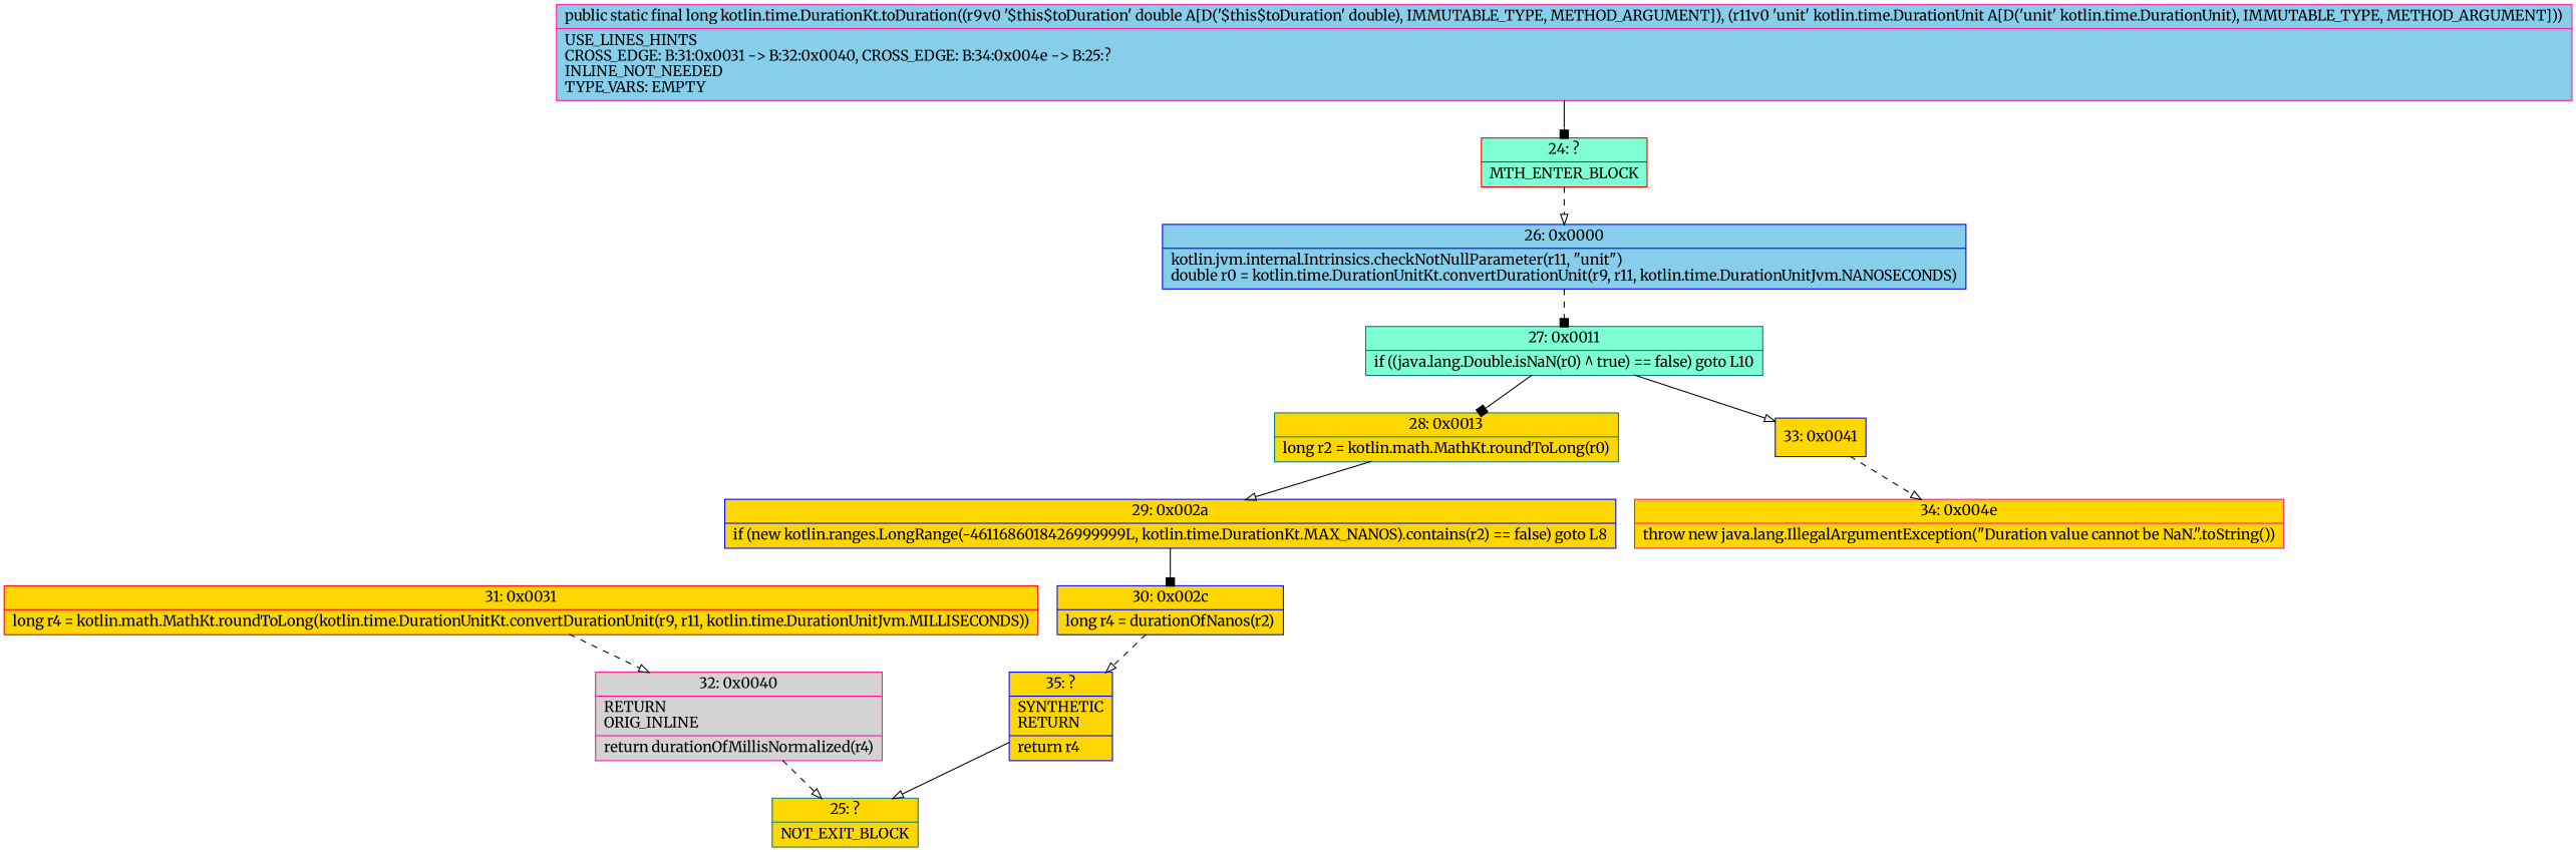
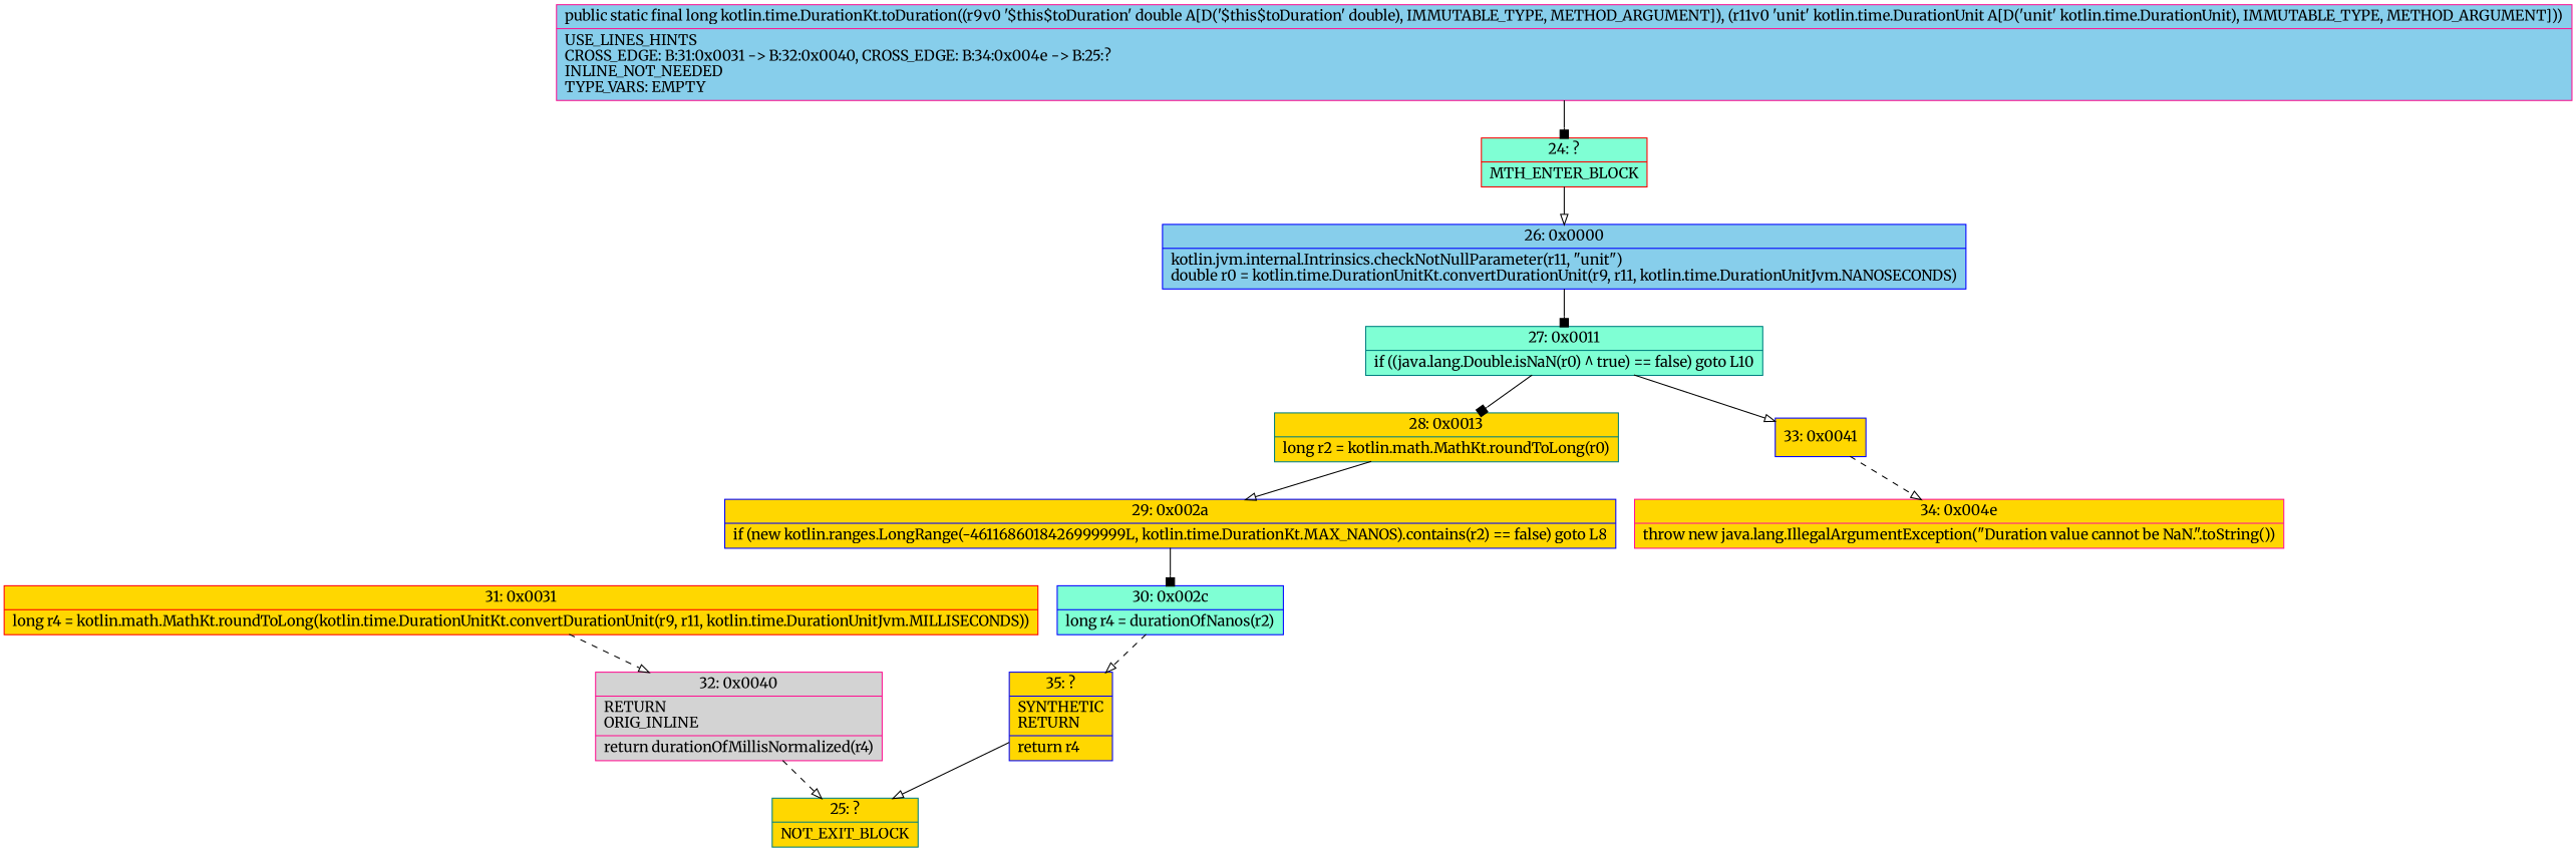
  digraph {
    fontname=Merriweather
    node [color=blue fillcolor=gold fontname=Merriweather shape=record style=filled]
    edge [arrowhead=onormal fontname=Merriweather style=solid]
    n1 [color=red fillcolor=aquamarine label="{24\:\ ?|MTH_ENTER_BLOCK\l}"]
    n2 [fillcolor=skyblue label="{26\:\ 0x0000|kotlin.jvm.internal.Intrinsics.checkNotNullParameter(r11, \"unit\")\ldouble r0 = kotlin.time.DurationUnitKt.convertDurationUnit(r9, r11, kotlin.time.DurationUnitJvm.NANOSECONDS)\l}"]
    n3 [color=teal fillcolor=aquamarine label="{27\:\ 0x0011|if ((java.lang.Double.isNaN(r0) ^ true) == false) goto L10\l}"]
    n4 [color=teal label="{28\:\ 0x0013|long r2 = kotlin.math.MathKt.roundToLong(r0)\l}"]
    n5 [label="{33\:\ 0x0041}"]
    n6 [label="{29\:\ 0x002a|if (new kotlin.ranges.LongRange(\-4611686018426999999L, kotlin.time.DurationKt.MAX_NANOS).contains(r2) == false) goto L8\l}"]
    n7 [color=deeppink label="{34\:\ 0x004e|throw new java.lang.IllegalArgumentException(\"Duration value cannot be NaN.\".toString())\l}"]
-   n8 [label="{30\:\ 0x002c|long r4 = durationOfNanos(r2)\l}"]
+   n8 [fillcolor=aquamarine label="{30\:\ 0x002c|long r4 = durationOfNanos(r2)\l}"]
    n9 [label="{35\:\ ?|SYNTHETIC\lRETURN\l|return r4\l}"]
    n10 [color=red label="{31\:\ 0x0031|long r4 = kotlin.math.MathKt.roundToLong(kotlin.time.DurationUnitKt.convertDurationUnit(r9, r11, kotlin.time.DurationUnitJvm.MILLISECONDS))\l}"]
    n11 [color=deeppink fillcolor=lightgrey label="{32\:\ 0x0040|RETURN\lORIG_INLINE\l|return durationOfMillisNormalized(r4)\l}"]
    n12 [color=teal label="{25\:\ ?|NOT_EXIT_BLOCK\l}"]
    n13 [color=deeppink fillcolor=skyblue label="{public static final long kotlin.time.DurationKt.toDuration((r9v0 '$this$toDuration' double A[D('$this$toDuration' double), IMMUTABLE_TYPE, METHOD_ARGUMENT]), (r11v0 'unit' kotlin.time.DurationUnit A[D('unit' kotlin.time.DurationUnit), IMMUTABLE_TYPE, METHOD_ARGUMENT]))  | USE_LINES_HINTS\lCROSS_EDGE: B:31:0x0031 \-\> B:32:0x0040, CROSS_EDGE: B:34:0x004e \-\> B:25:?\lINLINE_NOT_NEEDED\lTYPE_VARS: EMPTY\l}"]
-   n1 -> n2 [style=dashed]
-   n2 -> n3 [arrowhead=box style=dashed]
+   n1 -> n2
+   n2 -> n3 [arrowhead=box]
    n3 -> n4 [arrowhead=box]
    n3 -> n5
    n4 -> n6
    n5 -> n7 [style=dashed]
    n6 -> n8 [arrowhead=box]
    n8 -> n9 [style=dashed]
    n9 -> n12
    n10 -> n11 [style=dashed]
    n11 -> n12 [style=dashed]
    n13 -> n1 [arrowhead=box]
  }
